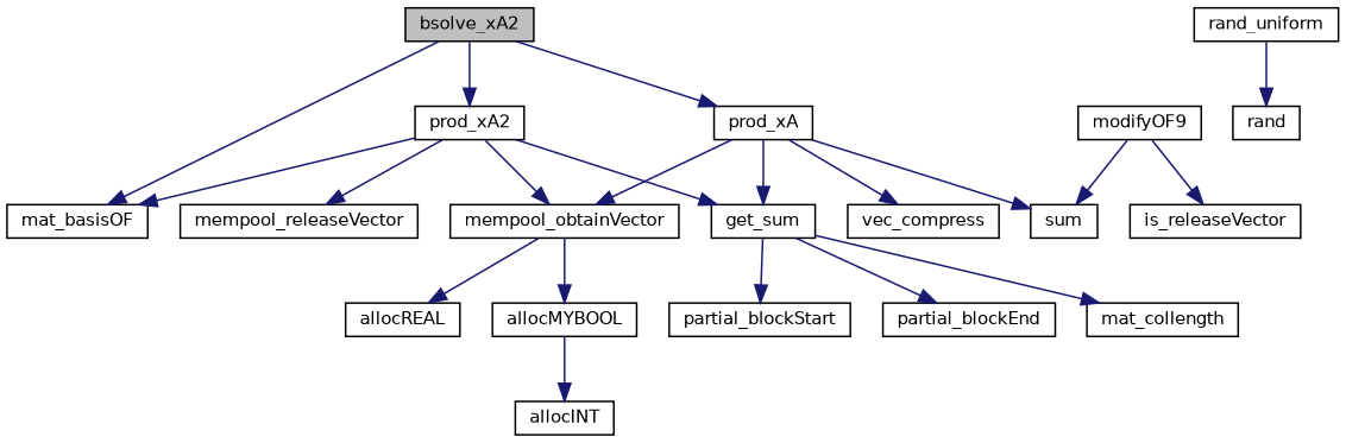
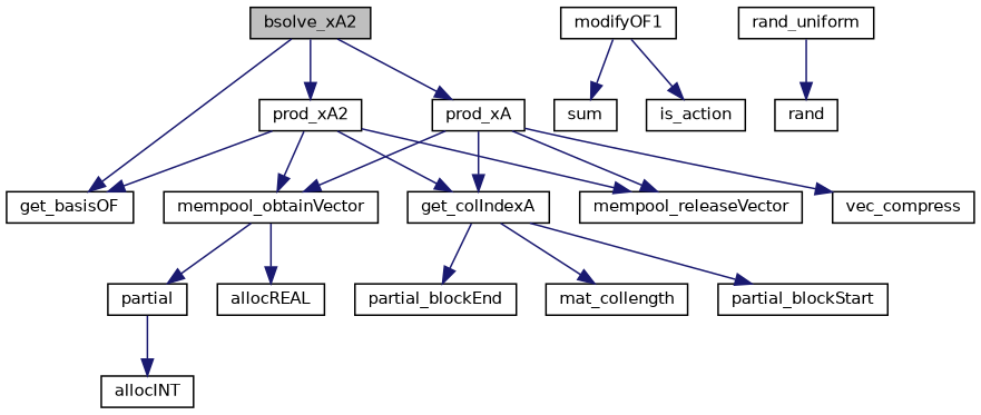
  digraph {
    rankdir=TB
    node [color=black fillcolor=white fontname=Helvetica fontsize=10 shape=record style=filled]
    edge [color=midnightblue fontname=Helvetica fontsize=10 labelfontname=Helvetica labelfontsize=10 style=solid]
    n1 [fillcolor=grey75 fontcolor=black height=0.2 label=bsolve_xA2 width=0.4]
    n2 [height=0.2 label=prod_xA width=0.4]
-   n3 [height=0.2 label=mat_basisOF width=0.4]
+   n3 [height=0.2 label=get_basisOF width=0.4]
    n4 [height=0.2 label=prod_xA2 width=0.4]
    n5 [height=0.2 label=mempool_obtainVector width=0.4]
-   n6 [height=0.2 label=get_sum width=0.4]
+   n6 [height=0.2 label=get_colIndexA width=0.4]
    n7 [height=0.2 label=mempool_releaseVector width=0.4]
    n8 [height=0.2 label=vec_compress width=0.4]
-   n9 [height=0.2 label=allocMYBOOL width=0.4]
+   n9 [height=0.2 label=partial width=0.4]
    n10 [height=0.2 label=allocREAL width=0.4]
    n11 [height=0.2 label=partial_blockStart width=0.4]
    n12 [height=0.2 label=partial_blockEnd width=0.4]
    n13 [height=0.2 label=mat_collength width=0.4]
    n14 [height=0.2 label=allocINT width=0.4]
-   n15 [height=0.2 label=modifyOF9 width=0.4]
+   n15 [height=0.2 label=modifyOF1 width=0.4]
    n16 [height=0.2 label=sum width=0.4]
-   n17 [height=0.2 label=is_releaseVector width=0.4]
+   n17 [height=0.2 label=is_action width=0.4]
    n18 [height=0.2 label=rand_uniform width=0.4]
    n19 [height=0.2 label=rand width=0.4]
    n1 -> n2
    n1 -> n3
    n1 -> n4
    n2 -> n5
    n2 -> n6
-   n2 -> n16
+   n2 -> n7
    n2 -> n8
    n4 -> n3
    n4 -> n5
    n4 -> n6
    n4 -> n7
    n5 -> n9
    n5 -> n10
    n6 -> n11
    n6 -> n12
    n6 -> n13
    n9 -> n14
    n15 -> n16
    n15 -> n17
    n18 -> n19
  }
